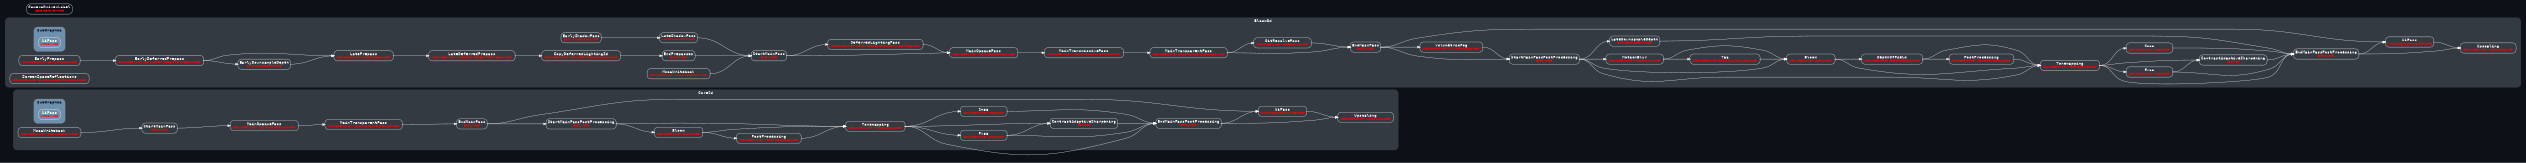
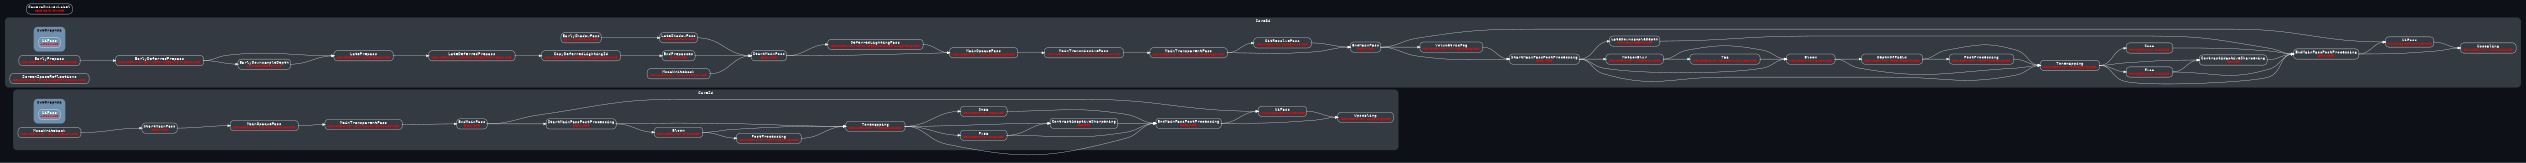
  digraph {
    bgcolor="#0d1117"
    rankdir=LR
    ranksep=1.0
    fontname="DejaVu Sans Mono"
    node [color=white fillcolor=white fontcolor=white fontname="DejaVu Sans Mono" shape=plaintext]
    edge [color=white fontcolor=white fontname="DejaVu Sans Mono" headport="title:w" tailport="title:e"]
    n1 [label=<<TABLE STYLE="rounded"><TR><TD PORT="title" BORDER="0" COLSPAN="2">UiPass<BR/><FONT COLOR="red" POINT-SIZE="10">UiPassNode</FONT></TD></TR></TABLE>>]
    n2 [label=<<TABLE STYLE="rounded"><TR><TD PORT="title" BORDER="0" COLSPAN="2">ContrastAdaptiveSharpening<BR/><FONT COLOR="red" POINT-SIZE="10">CasNode</FONT></TD></TR></TABLE>>]
    n3 [label=<<TABLE STYLE="rounded"><TR><TD PORT="title" BORDER="0" COLSPAN="2">EndMainPassPostProcessing<BR/><FONT COLOR="red" POINT-SIZE="10">EmptyNode</FONT></TD></TR></TABLE>>]
    n4 [label=<<TABLE STYLE="rounded"><TR><TD PORT="title" BORDER="0" COLSPAN="2">EndMainPass<BR/><FONT COLOR="red" POINT-SIZE="10">EmptyNode</FONT></TD></TR></TABLE>>]
    n5 [label=<<TABLE STYLE="rounded"><TR><TD PORT="title" BORDER="0" COLSPAN="2">StartMainPassPostProcessing<BR/><FONT COLOR="red" POINT-SIZE="10">EmptyNode</FONT></TD></TR></TABLE>>]
    n6 [label=<<TABLE STYLE="rounded"><TR><TD PORT="title" BORDER="0" COLSPAN="2">UiPass<BR/><FONT COLOR="red" POINT-SIZE="10">RunUiSubgraphOnUiViewNode</FONT></TD></TR></TABLE>>]
    n7 [label=<<TABLE STYLE="rounded"><TR><TD PORT="title" BORDER="0" COLSPAN="2">Upscaling<BR/><FONT COLOR="red" POINT-SIZE="10">ViewNodeRunner&lt;UpscalingNode&gt;</FONT></TD></TR></TABLE>>]
    n8 [label=<<TABLE STYLE="rounded"><TR><TD PORT="title" BORDER="0" COLSPAN="2">StartMainPass<BR/><FONT COLOR="red" POINT-SIZE="10">EmptyNode</FONT></TD></TR></TABLE>>]
    n9 [label=<<TABLE STYLE="rounded"><TR><TD PORT="title" BORDER="0" COLSPAN="2">MainOpaquePass<BR/><FONT COLOR="red" POINT-SIZE="10">ViewNodeRunner&lt;MainOpaquePass2dNode&gt;</FONT></TD></TR></TABLE>>]
    n10 [label=<<TABLE STYLE="rounded"><TR><TD PORT="title" BORDER="0" COLSPAN="2">Tonemapping<BR/><FONT COLOR="red" POINT-SIZE="10">ViewNodeRunner&lt;TonemappingNode&gt;</FONT></TD></TR></TABLE>>]
    n11 [label=<<TABLE STYLE="rounded"><TR><TD PORT="title" BORDER="0" COLSPAN="2">Bloom<BR/><FONT COLOR="red" POINT-SIZE="10">ViewNodeRunner&lt;BloomNode&gt;</FONT></TD></TR></TABLE>>]
    n12 [label=<<TABLE STYLE="rounded"><TR><TD PORT="title" BORDER="0" COLSPAN="2">Fxaa<BR/><FONT COLOR="red" POINT-SIZE="10">ViewNodeRunner&lt;FxaaNode&gt;</FONT></TD></TR></TABLE>>]
    n13 [label=<<TABLE STYLE="rounded"><TR><TD PORT="title" BORDER="0" COLSPAN="2">Smaa<BR/><FONT COLOR="red" POINT-SIZE="10">ViewNodeRunner&lt;SmaaNode&gt;</FONT></TD></TR></TABLE>>]
    n14 [label=<<TABLE STYLE="rounded"><TR><TD PORT="title" BORDER="0" COLSPAN="2">MainTransparentPass<BR/><FONT COLOR="red" POINT-SIZE="10">ViewNodeRunner&lt;MainTransparentPass2dNode&gt;</FONT></TD></TR></TABLE>>]
    n15 [label=<<TABLE STYLE="rounded"><TR><TD PORT="title" BORDER="0" COLSPAN="2">PostProcessing<BR/><FONT COLOR="red" POINT-SIZE="10">ViewNodeRunner&lt;PostProcessingNode&gt;</FONT></TD></TR></TABLE>>]
    n16 [label=<<TABLE STYLE="rounded"><TR><TD PORT="title" BORDER="0" COLSPAN="2">MsaaWriteback<BR/><FONT COLOR="red" POINT-SIZE="10">ViewNodeRunner&lt;MsaaWritebackNode&gt;</FONT></TD></TR></TABLE>>]
    n17 [label=<<TABLE STYLE="rounded"><TR><TD PORT="title" BORDER="0" COLSPAN="2">UiPass<BR/><FONT COLOR="red" POINT-SIZE="10">UiPassNode</FONT></TD></TR></TABLE>>]
    n18 [label=<<TABLE STYLE="rounded"><TR><TD PORT="title" BORDER="0" COLSPAN="2">ContrastAdaptiveSharpening<BR/><FONT COLOR="red" POINT-SIZE="10">CasNode</FONT></TD></TR></TABLE>>]
    n19 [label=<<TABLE STYLE="rounded"><TR><TD PORT="title" BORDER="0" COLSPAN="2">EndMainPassPostProcessing<BR/><FONT COLOR="red" POINT-SIZE="10">EmptyNode</FONT></TD></TR></TABLE>>]
    n20 [label=<<TABLE STYLE="rounded"><TR><TD PORT="title" BORDER="0" COLSPAN="2">EarlyDownsampleDepth<BR/><FONT COLOR="red" POINT-SIZE="10">DownsampleDepthNode</FONT></TD></TR></TABLE>>]
    n21 [label=<<TABLE STYLE="rounded"><TR><TD PORT="title" BORDER="0" COLSPAN="2">LatePrepass<BR/><FONT COLOR="red" POINT-SIZE="10">ViewNodeRunner&lt;LatePrepassNode&gt;</FONT></TD></TR></TABLE>>]
    n22 [label=<<TABLE STYLE="rounded"><TR><TD PORT="title" BORDER="0" COLSPAN="2">LateDownsampleDepth<BR/><FONT COLOR="red" POINT-SIZE="10">DownsampleDepthNode</FONT></TD></TR></TABLE>>]
    n23 [label=<<TABLE STYLE="rounded"><TR><TD PORT="title" BORDER="0" COLSPAN="2">EarlyShadowPass<BR/><FONT COLOR="red" POINT-SIZE="10">EarlyShadowPassNode</FONT></TD></TR></TABLE>>]
    n24 [label=<<TABLE STYLE="rounded"><TR><TD PORT="title" BORDER="0" COLSPAN="2">LateShadowPass<BR/><FONT COLOR="red" POINT-SIZE="10">LateShadowPassNode</FONT></TD></TR></TABLE>>]
    n25 [label=<<TABLE STYLE="rounded"><TR><TD PORT="title" BORDER="0" COLSPAN="2">StartMainPass<BR/><FONT COLOR="red" POINT-SIZE="10">EmptyNode</FONT></TD></TR></TABLE>>]
    n26 [label=<<TABLE STYLE="rounded"><TR><TD PORT="title" BORDER="0" COLSPAN="2">EndMainPass<BR/><FONT COLOR="red" POINT-SIZE="10">EmptyNode</FONT></TD></TR></TABLE>>]
    n27 [label=<<TABLE STYLE="rounded"><TR><TD PORT="title" BORDER="0" COLSPAN="2">StartMainPassPostProcessing<BR/><FONT COLOR="red" POINT-SIZE="10">EmptyNode</FONT></TD></TR></TABLE>>]
    n28 [label=<<TABLE STYLE="rounded"><TR><TD PORT="title" BORDER="0" COLSPAN="2">VolumetricFog<BR/><FONT COLOR="red" POINT-SIZE="10">ViewNodeRunner&lt;VolumetricFogNode&gt;</FONT></TD></TR></TABLE>>]
    n29 [label=<<TABLE STYLE="rounded"><TR><TD PORT="title" BORDER="0" COLSPAN="2">UiPass<BR/><FONT COLOR="red" POINT-SIZE="10">RunUiSubgraphOnUiViewNode</FONT></TD></TR></TABLE>>]
    n30 [label=<<TABLE STYLE="rounded"><TR><TD PORT="title" BORDER="0" COLSPAN="2">Upscaling<BR/><FONT COLOR="red" POINT-SIZE="10">ViewNodeRunner&lt;UpscalingNode&gt;</FONT></TD></TR></TABLE>>]
    n31 [label=<<TABLE STYLE="rounded"><TR><TD PORT="title" BORDER="0" COLSPAN="2">EndPrepasses<BR/><FONT COLOR="red" POINT-SIZE="10">EmptyNode</FONT></TD></TR></TABLE>>]
    n32 [label=<<TABLE STYLE="rounded"><TR><TD PORT="title" BORDER="0" COLSPAN="2">MainOpaquePass<BR/><FONT COLOR="red" POINT-SIZE="10">ViewNodeRunner&lt;MainOpaquePass3dNode&gt;</FONT></TD></TR></TABLE>>]
    n33 [label=<<TABLE STYLE="rounded"><TR><TD PORT="title" BORDER="0" COLSPAN="2">DeferredLightingPass<BR/><FONT COLOR="red" POINT-SIZE="10">ViewNodeRunner&lt;DeferredOpaquePass3dPbrLightingNode&gt;</FONT></TD></TR></TABLE>>]
    n34 [label=<<TABLE STYLE="rounded"><TR><TD PORT="title" BORDER="0" COLSPAN="2">Tonemapping<BR/><FONT COLOR="red" POINT-SIZE="10">ViewNodeRunner&lt;TonemappingNode&gt;</FONT></TD></TR></TABLE>>]
    n35 [label=<<TABLE STYLE="rounded"><TR><TD PORT="title" BORDER="0" COLSPAN="2">Bloom<BR/><FONT COLOR="red" POINT-SIZE="10">ViewNodeRunner&lt;BloomNode&gt;</FONT></TD></TR></TABLE>>]
    n36 [label=<<TABLE STYLE="rounded"><TR><TD PORT="title" BORDER="0" COLSPAN="2">MotionBlur<BR/><FONT COLOR="red" POINT-SIZE="10">ViewNodeRunner&lt;MotionBlurNode&gt;</FONT></TD></TR></TABLE>>]
    n37 [label=<<TABLE STYLE="rounded"><TR><TD PORT="title" BORDER="0" COLSPAN="2">Fxaa<BR/><FONT COLOR="red" POINT-SIZE="10">ViewNodeRunner&lt;FxaaNode&gt;</FONT></TD></TR></TABLE>>]
    n38 [label=<<TABLE STYLE="rounded"><TR><TD PORT="title" BORDER="0" COLSPAN="2">Smaa<BR/><FONT COLOR="red" POINT-SIZE="10">ViewNodeRunner&lt;SmaaNode&gt;</FONT></TD></TR></TABLE>>]
    n39 [label=<<TABLE STYLE="rounded"><TR><TD PORT="title" BORDER="0" COLSPAN="2">Taa<BR/><FONT COLOR="red" POINT-SIZE="10">ViewNodeRunner&lt;TemporalAntiAliasNode&gt;</FONT></TD></TR></TABLE>>]
    n40 [label=<<TABLE STYLE="rounded"><TR><TD PORT="title" BORDER="0" COLSPAN="2">MainTransmissivePass<BR/><FONT COLOR="red" POINT-SIZE="10">ViewNodeRunner&lt;MainTransmissivePass3dNode&gt;</FONT></TD></TR></TABLE>>]
    n41 [label=<<TABLE STYLE="rounded"><TR><TD PORT="title" BORDER="0" COLSPAN="2">MainTransparentPass<BR/><FONT COLOR="red" POINT-SIZE="10">ViewNodeRunner&lt;MainTransparentPass3dNode&gt;</FONT></TD></TR></TABLE>>]
    n42 [label=<<TABLE STYLE="rounded"><TR><TD PORT="title" BORDER="0" COLSPAN="2">OitResolvePass<BR/><FONT COLOR="red" POINT-SIZE="10">ViewNodeRunner&lt;OitResolveNode&gt;</FONT></TD></TR></TABLE>>]
    n43 [label=<<TABLE STYLE="rounded"><TR><TD PORT="title" BORDER="0" COLSPAN="2">CopyDeferredLightingId<BR/><FONT COLOR="red" POINT-SIZE="10">ViewNodeRunner&lt;CopyDeferredLightingIdNode&gt;</FONT></TD></TR></TABLE>>]
    n44 [label=<<TABLE STYLE="rounded"><TR><TD PORT="title" BORDER="0" COLSPAN="2">EarlyDeferredPrepass<BR/><FONT COLOR="red" POINT-SIZE="10">ViewNodeRunner&lt;EarlyDeferredGBufferPrepassNode&gt;</FONT></TD></TR></TABLE>>]
    n45 [label=<<TABLE STYLE="rounded"><TR><TD PORT="title" BORDER="0" COLSPAN="2">LateDeferredPrepass<BR/><FONT COLOR="red" POINT-SIZE="10">ViewNodeRunner&lt;LateDeferredGBufferPrepassNode&gt;</FONT></TD></TR></TABLE>>]
    n46 [label=<<TABLE STYLE="rounded"><TR><TD PORT="title" BORDER="0" COLSPAN="2">EarlyPrepass<BR/><FONT COLOR="red" POINT-SIZE="10">ViewNodeRunner&lt;EarlyPrepassNode&gt;</FONT></TD></TR></TABLE>>]
    n47 [label=<<TABLE STYLE="rounded"><TR><TD PORT="title" BORDER="0" COLSPAN="2">ScreenSpaceReflections<BR/><FONT COLOR="red" POINT-SIZE="10">ViewNodeRunner&lt;ScreenSpaceReflectionsNode&gt;</FONT></TD></TR></TABLE>>]
    n48 [label=<<TABLE STYLE="rounded"><TR><TD PORT="title" BORDER="0" COLSPAN="2">DepthOfField<BR/><FONT COLOR="red" POINT-SIZE="10">ViewNodeRunner&lt;DepthOfFieldNode&gt;</FONT></TD></TR></TABLE>>]
    n49 [label=<<TABLE STYLE="rounded"><TR><TD PORT="title" BORDER="0" COLSPAN="2">PostProcessing<BR/><FONT COLOR="red" POINT-SIZE="10">ViewNodeRunner&lt;PostProcessingNode&gt;</FONT></TD></TR></TABLE>>]
    n50 [label=<<TABLE STYLE="rounded"><TR><TD PORT="title" BORDER="0" COLSPAN="2">MsaaWriteback<BR/><FONT COLOR="red" POINT-SIZE="10">ViewNodeRunner&lt;MsaaWritebackNode&gt;</FONT></TD></TR></TABLE>>]
    n51 [label=<<TABLE STYLE="rounded"><TR><TD PORT="title" BORDER="0" COLSPAN="2">CameraDriverLabel<BR/><FONT COLOR="red" POINT-SIZE="10">CameraDriverNode</FONT></TD></TR></TABLE>>]
    subgraph cluster_1 {
      color="#343a42"
      fontcolor=white
      label=Core2d
      style="rounded,filled"
      n2
      n3
      n4
      n5
      n6
      n7
      n8
      n9
      n10
      n11
      n12
      n13
      n14
      n15
      n16
      subgraph cluster_2 {
        color="#6f90ad"
        fontcolor=black
        label=SubGraphUi
        style="rounded,filled"
        n1
      }
    }
    subgraph cluster_3 {
      color="#343a42"
      fontcolor=white
-     label=Bloom3d
+     label=Core3d
      style="rounded,filled"
      n18
      n19
      n20
      n21
      n22
      n23
      n24
      n25
      n26
      n27
      n28
      n29
      n30
      n31
      n32
      n33
      n34
      n35
      n36
      n37
      n38
      n39
      n40
      n41
      n42
      n43
      n44
      n45
      n46
      n47
      n48
      n49
      n50
      subgraph cluster_4 {
        color="#6f90ad"
        fontcolor=black
        label=SubGraphUi
        style="rounded,filled"
        n17
      }
    }
    n2 -> n3
    n3 -> n6
    n3 -> n7
    n4 -> n5
    n4 -> n6
    n5 -> n10
    n5 -> n11
    n6 -> n7
    n8 -> n9
    n9 -> n14
    n10 -> n2
    n10 -> n3
    n10 -> n12
    n10 -> n13
    n11 -> n10
    n11 -> n15
    n12 -> n2
    n12 -> n3
    n13 -> n3
    n14 -> n4
    n15 -> n10
    n16 -> n8
    n18 -> n19
    n19 -> n29
    n19 -> n30
    n20 -> n21
    n21 -> n45
    n22 -> n19
    n23 -> n24
    n24 -> n25
    n25 -> n32
    n25 -> n33
    n26 -> n27
    n26 -> n28
    n26 -> n29
    n27 -> n22
    n27 -> n34
    n27 -> n35
    n27 -> n36
    n28 -> n27
    n29 -> n30
    n31 -> n25
    n32 -> n40
    n33 -> n32
    n34 -> n18
    n34 -> n19
    n34 -> n37
    n34 -> n38
    n35 -> n34
    n35 -> n48
    n36 -> n35
    n36 -> n39
    n37 -> n18
    n37 -> n19
    n38 -> n19
    n39 -> n35
    n40 -> n41
    n41 -> n26
    n41 -> n42
    n42 -> n26
    n43 -> n31
    n44 -> n20
    n44 -> n21
    n45 -> n43
    n46 -> n44
    n48 -> n34
    n48 -> n49
    n49 -> n34
    n50 -> n25
  }
